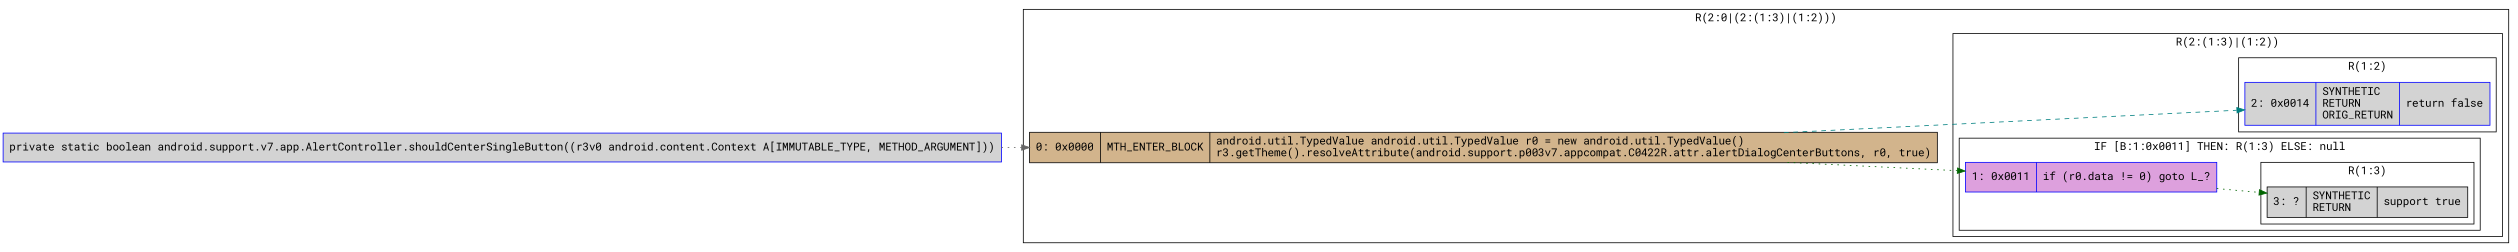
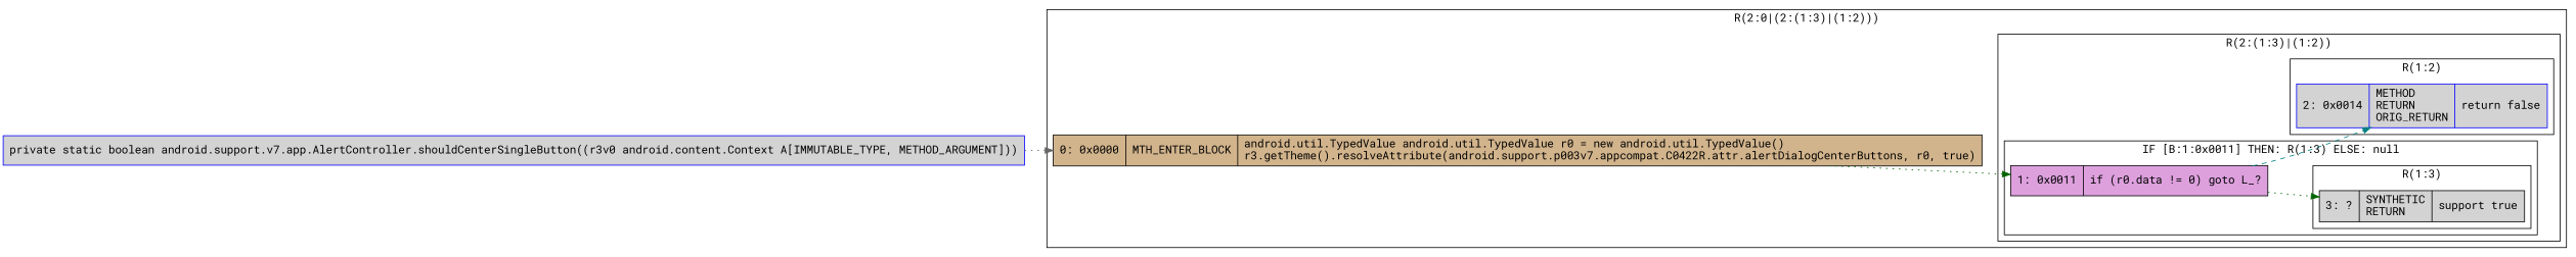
  digraph {
    fontname="Roboto Mono"
    rankdir=LR
    node [color=blue fillcolor=lightgrey fontname="Roboto Mono" shape=record style=filled]
    edge [color=darkgreen fontname="Roboto Mono" style=dotted]
    n1 [color=black label="{3\:\ ?|SYNTHETIC\lRETURN\l|support true\l}"]
-   n2 [fillcolor=plum label="{1\:\ 0x0011|if (r0.data != 0) goto L_?\l}"]
-   n3 [label="{2\:\ 0x0014|SYNTHETIC\lRETURN\lORIG_RETURN\l|return false\l}"]
+   n2 [color=black fillcolor=plum label="{1\:\ 0x0011|if (r0.data != 0) goto L_?\l}"]
+   n3 [label="{2\:\ 0x0014|METHOD\lRETURN\lORIG_RETURN\l|return false\l}"]
    n4 [color=black fillcolor=tan label="{0\:\ 0x0000|MTH_ENTER_BLOCK\l|android.util.TypedValue android.util.TypedValue r0 = new android.util.TypedValue()\lr3.getTheme().resolveAttribute(android.support.p003v7.appcompat.C0422R.attr.alertDialogCenterButtons, r0, true)\l}"]
    n5 [label="{private static boolean android.support.v7.app.AlertController.shouldCenterSingleButton((r3v0 android.content.Context A[IMMUTABLE_TYPE, METHOD_ARGUMENT])) }"]
    subgraph cluster_1 {
      label="R(2:0|(2:(1:3)|(1:2)))"
      n4
      subgraph cluster_2 {
        label="R(2:(1:3)|(1:2))"
        subgraph cluster_3 {
          label="IF [B:1:0x0011] THEN: R(1:3) ELSE: null"
          n2
          subgraph cluster_4 {
            label="R(1:3)"
            n1
          }
        }
        subgraph cluster_5 {
          label="R(1:2)"
          n3
        }
      }
    }
    n2 -> n1
-   n4 -> n3 [color=teal style=dashed]
+   n2 -> n3 [color=teal style=dashed]
    n4 -> n2
    n5 -> n4 [color=gray40]
  }
